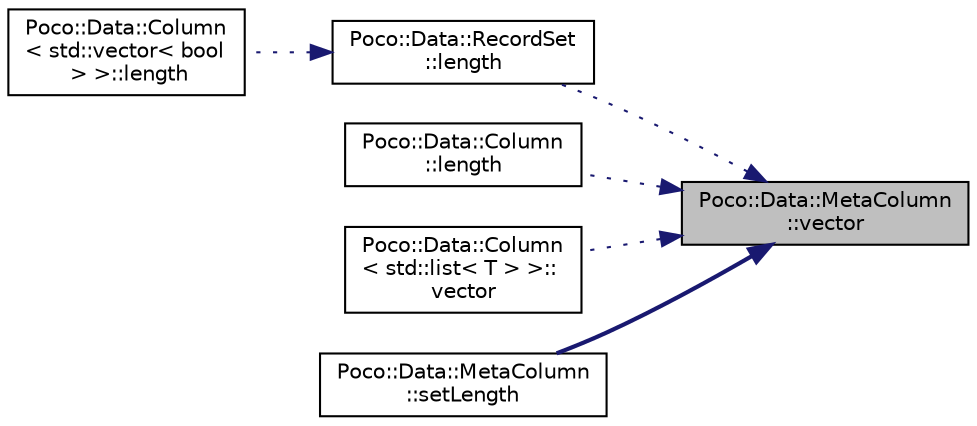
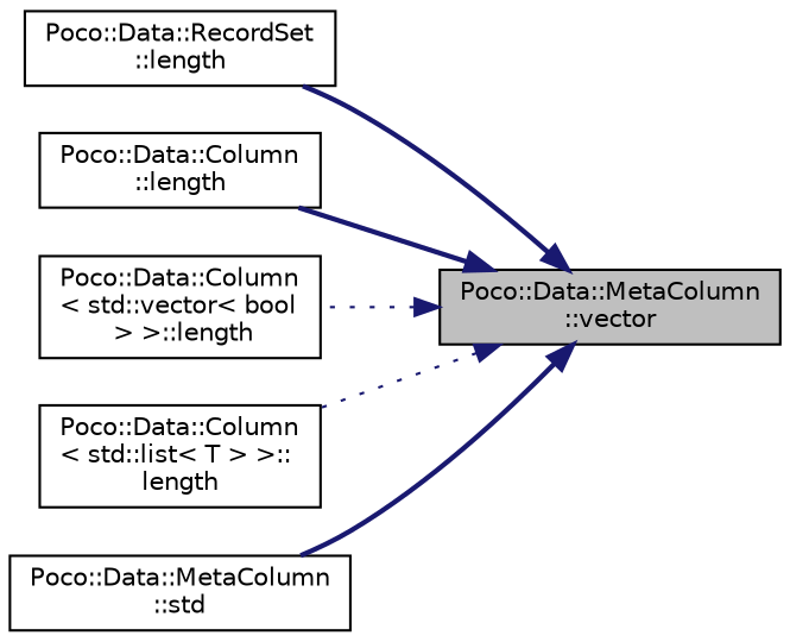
  digraph {
    rankdir=RL
    node [color=black fillcolor=white fontname=Helvetica fontsize=10 shape=record style=filled]
    edge [color=midnightblue dir=back fontname=Helvetica fontsize=10 labelfontname=Helvetica labelfontsize=10 style=dotted]
    n1 [fillcolor=grey75 fontcolor=black height=0.2 label="Poco::Data::MetaColumn\l::vector" width=0.4]
    n2 [height=0.2 label="Poco::Data::RecordSet\l::length" width=0.4]
    n3 [height=0.2 label="Poco::Data::Column\l::length" width=0.4]
    n4 [height=0.2 label="Poco::Data::Column\l\< std::vector\< bool\l \> \>::length" width=0.4]
-   n5 [height=0.2 label="Poco::Data::Column\l\< std::list\< T \> \>::\lvector" width=0.4]
-   n6 [height=0.2 label="Poco::Data::MetaColumn\l::setLength" width=0.4]
-   n1 -> n2
-   n1 -> n3
-   n2 -> n4
+   n5 [height=0.2 label="Poco::Data::Column\l\< std::list\< T \> \>::\llength" width=0.4]
+   n6 [height=0.2 label="Poco::Data::MetaColumn\l::std" width=0.4]
+   n1 -> n2 [style=bold]
+   n1 -> n3 [style=bold]
+   n1 -> n4
    n1 -> n5
    n1 -> n6 [style=bold]
  }
